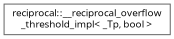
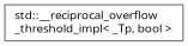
  digraph {
    rankdir=LR
    fontname="Open Sans"
-   n1 [color=grey40 fillcolor=white fontname="Open Sans" fontsize=10 height=0.2 label="reciprocal::__reciprocal_overflow\l_threshold_impl\< _Tp, bool \>" shape=box style=filled width=0.4]
+   n1 [color=grey40 fillcolor=white fontname="Open Sans" fontsize=10 height=0.2 label="std::__reciprocal_overflow\l_threshold_impl\< _Tp, bool \>" shape=box style=filled width=0.4]
  }
